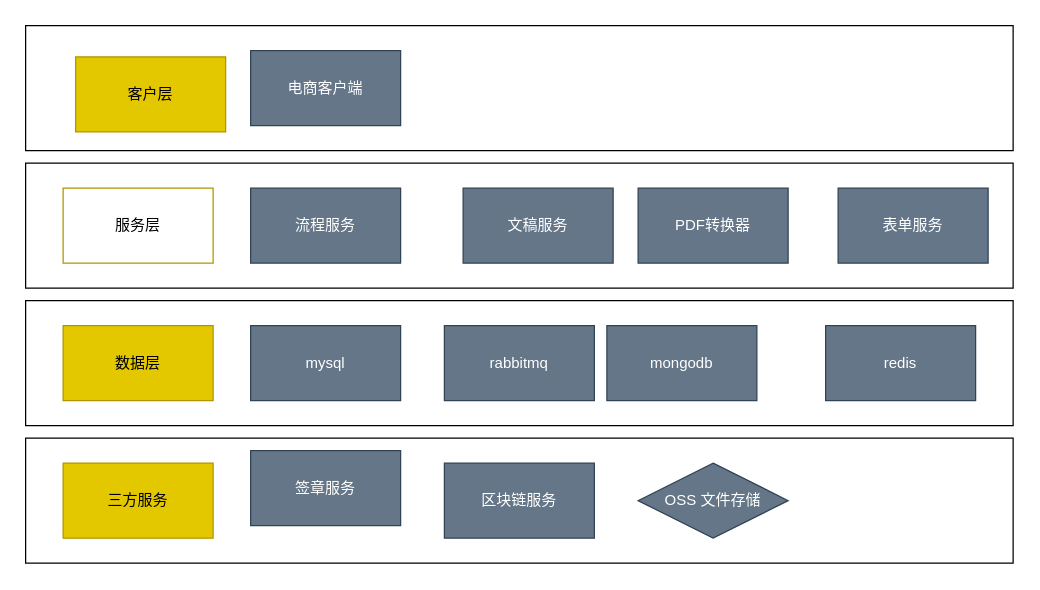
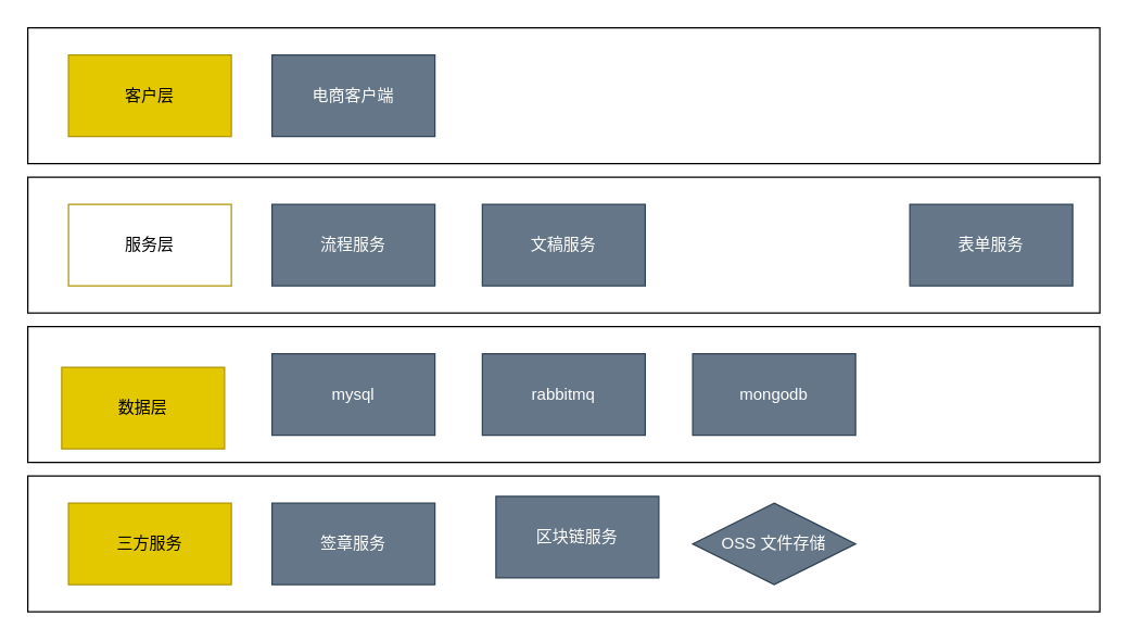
  <mxCell id="0" />
  <mxCell id="1" parent="0" />
  <mxCell id="2" value="" style="rounded=0;whiteSpace=wrap;html=1;" vertex="1" parent="1"><mxGeometry x="20" y="350" width="790" height="100" as="geometry" /></mxCell>
  <mxCell id="3" value="" style="rounded=0;whiteSpace=wrap;html=1;" vertex="1" parent="1"><mxGeometry x="20" y="240" width="790" height="100" as="geometry" /></mxCell>
  <mxCell id="4" value="" style="rounded=0;whiteSpace=wrap;html=1;" vertex="1" parent="1"><mxGeometry x="20" y="130" width="790" height="100" as="geometry" /></mxCell>
  <mxCell id="5" value="" style="rounded=0;whiteSpace=wrap;html=1;" vertex="1" parent="1"><mxGeometry x="20" y="20" width="790" height="100" as="geometry" /></mxCell>
  <mxCell id="6" value="电商客户端" style="rounded=0;whiteSpace=wrap;html=1;fillColor=#647687;fontColor=#ffffff;strokeColor=#314354;" vertex="1" parent="1"><mxGeometry x="200" y="40" width="120" height="60" as="geometry" /></mxCell>
- <mxCell id="7" value="客户层" style="rounded=0;whiteSpace=wrap;html=1;fillColor=#e3c800;fontColor=#000000;strokeColor=#B09500;" vertex="1" parent="1"><mxGeometry x="60" y="45" width="120" height="60" as="geometry" /></mxCell>
+ <mxCell id="7" value="客户层" style="rounded=0;whiteSpace=wrap;html=1;fillColor=#e3c800;fontColor=#000000;strokeColor=#B09500;" vertex="1" parent="1"><mxGeometry x="50" y="40" width="120" height="60" as="geometry" /></mxCell>
  <mxCell id="8" value="流程服务" style="rounded=0;whiteSpace=wrap;html=1;fillColor=#647687;fontColor=#ffffff;strokeColor=#314354;" vertex="1" parent="1"><mxGeometry x="200" y="150" width="120" height="60" as="geometry" /></mxCell>
- <mxCell id="9" value="文稿服务" style="rounded=0;whiteSpace=wrap;html=1;fillColor=#647687;fontColor=#ffffff;strokeColor=#314354;" vertex="1" parent="1"><mxGeometry x="370" y="150" width="120" height="60" as="geometry" /></mxCell>
+ <mxCell id="9" value="文稿服务" style="rounded=0;whiteSpace=wrap;html=1;fillColor=#647687;fontColor=#ffffff;strokeColor=#314354;" vertex="1" parent="1"><mxGeometry x="355" y="150" width="120" height="60" as="geometry" /></mxCell>
  <mxCell id="10" value="服务层" style="rounded=0;whiteSpace=wrap;html=1;fillColor=#ffffff;fontColor=#000000;strokeColor=#B09500;" vertex="1" parent="1"><mxGeometry x="50" y="150" width="120" height="60" as="geometry" /></mxCell>
- <mxCell id="11" value="PDF转换器" style="rounded=0;whiteSpace=wrap;html=1;fillColor=#647687;fontColor=#ffffff;strokeColor=#314354;" vertex="1" parent="1"><mxGeometry x="510" y="150" width="120" height="60" as="geometry" /></mxCell>
  <mxCell id="12" value="表单服务" style="rounded=0;whiteSpace=wrap;html=1;fillColor=#647687;fontColor=#ffffff;strokeColor=#314354;" vertex="1" parent="1"><mxGeometry x="670" y="150" width="120" height="60" as="geometry" /></mxCell>
- <mxCell id="13" value="数据层" style="rounded=0;whiteSpace=wrap;html=1;fillColor=#e3c800;fontColor=#000000;strokeColor=#B09500;" vertex="1" parent="1"><mxGeometry x="50" y="260" width="120" height="60" as="geometry" /></mxCell>
+ <mxCell id="13" value="数据层" style="rounded=0;whiteSpace=wrap;html=1;fillColor=#e3c800;fontColor=#000000;strokeColor=#B09500;" vertex="1" parent="1"><mxGeometry x="45" y="270" width="120" height="60" as="geometry" /></mxCell>
  <mxCell id="14" value="mysql" style="rounded=0;whiteSpace=wrap;html=1;fillColor=#647687;fontColor=#ffffff;strokeColor=#314354;" vertex="1" parent="1"><mxGeometry x="200" y="260" width="120" height="60" as="geometry" /></mxCell>
  <mxCell id="15" value="rabbitmq" style="rounded=0;whiteSpace=wrap;html=1;fillColor=#647687;fontColor=#ffffff;strokeColor=#314354;" vertex="1" parent="1"><mxGeometry x="355" y="260" width="120" height="60" as="geometry" /></mxCell>
- <mxCell id="16" value="mongodb" style="rounded=0;whiteSpace=wrap;html=1;fillColor=#647687;fontColor=#ffffff;strokeColor=#314354;" vertex="1" parent="1"><mxGeometry x="485" y="260" width="120" height="60" as="geometry" /></mxCell>
- <mxCell id="17" value="redis" style="rounded=0;whiteSpace=wrap;html=1;fillColor=#647687;fontColor=#ffffff;strokeColor=#314354;" vertex="1" parent="1"><mxGeometry x="660" y="260" width="120" height="60" as="geometry" /></mxCell>
+ <mxCell id="16" value="mongodb" style="rounded=0;whiteSpace=wrap;html=1;fillColor=#647687;fontColor=#ffffff;strokeColor=#314354;" vertex="1" parent="1"><mxGeometry x="510" y="260" width="120" height="60" as="geometry" /></mxCell>
  <mxCell id="18" value="三方服务" style="rounded=0;whiteSpace=wrap;html=1;fillColor=#e3c800;fontColor=#000000;strokeColor=#B09500;" vertex="1" parent="1"><mxGeometry x="50" y="370" width="120" height="60" as="geometry" /></mxCell>
- <mxCell id="19" value="签章服务" style="rounded=0;whiteSpace=wrap;html=1;fillColor=#647687;fontColor=#ffffff;strokeColor=#314354;" vertex="1" parent="1"><mxGeometry x="200" y="360" width="120" height="60" as="geometry" /></mxCell>
- <mxCell id="20" value="区块链服务" style="rounded=0;whiteSpace=wrap;html=1;fillColor=#647687;fontColor=#ffffff;strokeColor=#314354;" vertex="1" parent="1"><mxGeometry x="355" y="370" width="120" height="60" as="geometry" /></mxCell>
+ <mxCell id="19" value="签章服务" style="rounded=0;whiteSpace=wrap;html=1;fillColor=#647687;fontColor=#ffffff;strokeColor=#314354;" vertex="1" parent="1"><mxGeometry x="200" y="370" width="120" height="60" as="geometry" /></mxCell>
+ <mxCell id="20" value="区块链服务" style="rounded=0;whiteSpace=wrap;html=1;fillColor=#647687;fontColor=#ffffff;strokeColor=#314354;" vertex="1" parent="1"><mxGeometry x="365" y="365" width="120" height="60" as="geometry" /></mxCell>
  <mxCell id="21" value="OSS 文件存储" style="rhombus;whiteSpace=wrap;html=1;fillColor=#647687;fontColor=#ffffff;strokeColor=#314354;" vertex="1" parent="1"><mxGeometry x="510" y="370" width="120" height="60" as="geometry" /></mxCell>
